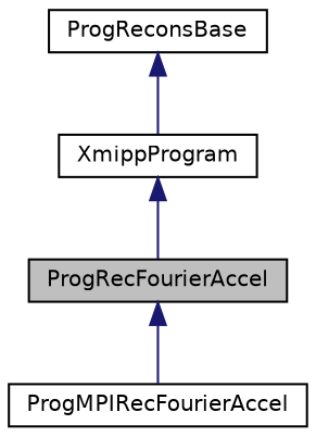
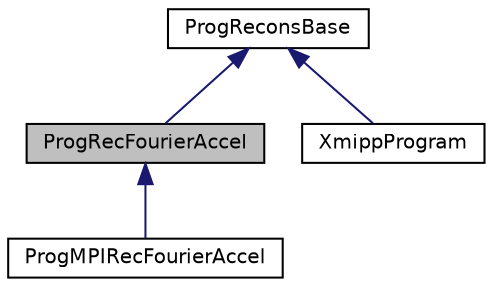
  digraph {
    node [color=black fillcolor=white fontname=Helvetica fontsize=10 shape=record style=filled]
    edge [color=midnightblue dir=back fontname=Helvetica fontsize=10 labelfontname=Helvetica labelfontsize=10 style=solid]
    n1 [fillcolor=grey75 fontcolor=black height=0.2 label=ProgRecFourierAccel width=0.4]
    n2 [height=0.2 label=ProgMPIRecFourierAccel width=0.4]
    n3 [height=0.2 label=ProgReconsBase width=0.4]
    n4 [height=0.2 label=XmippProgram width=0.4]
    n1 -> n2
-   n4 -> n1
+   n3 -> n1
    n3 -> n4
  }
